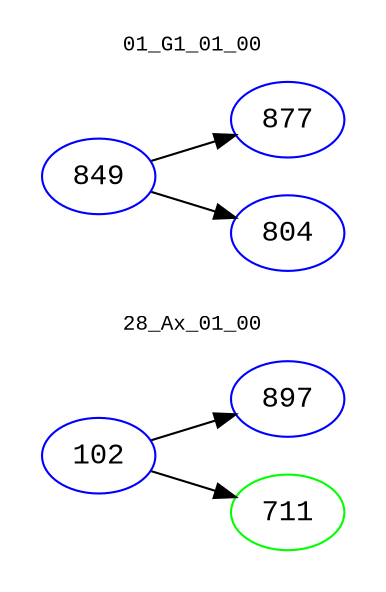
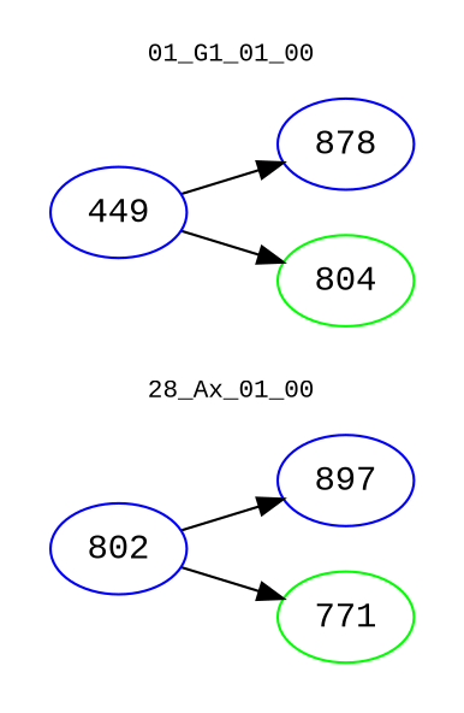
  digraph {
    fontname="Liberation Mono"
    rankdir=LR
    node [color=blue fontname="Liberation Mono"]
    edge [color=black fontname="Liberation Mono"]
-   n1 [label=102]
-   n2 [color=green label=711]
+   n1 [label=802]
+   n2 [color=green label=771]
    n3 [label=897]
-   n4 [label=849]
-   n5 [label=804]
-   n6 [label=877]
+   n4 [label=449]
+   n5 [color=green label=804]
+   n6 [label=878]
    subgraph cluster_1 {
      color=white
      fontsize=10
      label="28_Ax_01_00"
      n1
      n2
      n3
    }
    subgraph cluster_2 {
      color=white
      fontsize=10
      label="01_G1_01_00"
      n4
      n5
      n6
    }
    n1 -> n2
    n1 -> n3
    n4 -> n5
    n4 -> n6
  }
